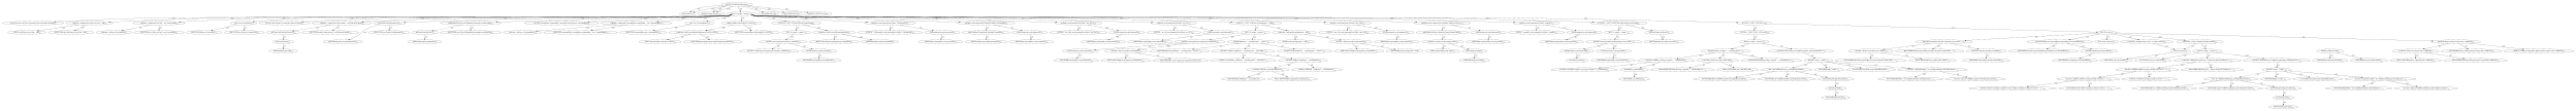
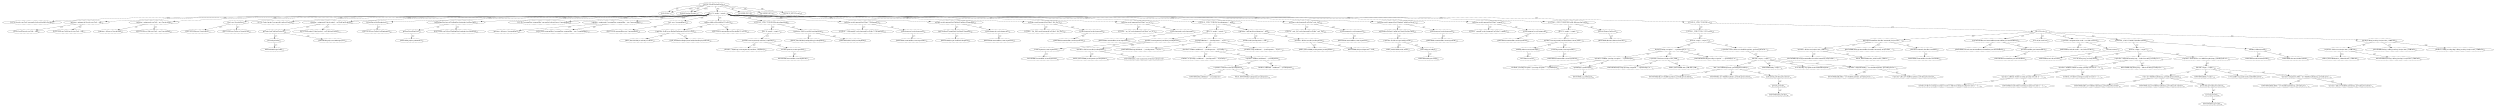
  digraph {
    fontname="Playfair Display"
    node [fontname="Playfair Display"]
    edge [fontname="Playfair Display"]
    n1 [label=<(METHOD,buildBorlandStubs)<SUB>420</SUB>>]
    n2 [label=<(PARAM,this)<SUB>420</SUB>>]
    n3 [label=<(PARAM,Iterator ithomes)<SUB>420</SUB>>]
    n4 [label=<(BLOCK,&lt;empty&gt;,&lt;empty&gt;)<SUB>420</SUB>>]
    n5 [label=<(MODIFIER,PRIVATE)>]
    n6 [label=<(MODIFIER,VIRTUAL)>]
    n7 [label=<(METHOD_RETURN,void)<SUB>420</SUB>>]
    n8 [label=<(LOCAL,Execute execTask: org.apache.tools.ant.taskdefs.Execute)<SUB>421</SUB>>]
    n9 [label=<(&lt;operator&gt;.assignment,Execute execTask = null)<SUB>421</SUB>>]
    n10 [label=<(&lt;operator&gt;.assignment,execTask = new Execute(this))<SUB>423</SUB>>]
    n11 [label=<(&lt;init&gt;,new Execute(this))<SUB>423</SUB>>]
    n12 [label=<(LOCAL,Project project: org.apache.tools.ant.Project)<SUB>424</SUB>>]
    n13 [label=<(&lt;operator&gt;.assignment,Project project = getTask().getProject())<SUB>424</SUB>>]
    n14 [label=<(setAntRun,setAntRun(project))<SUB>425</SUB>>]
    n15 [label=<(setWorkingDirectory,setWorkingDirectory(project.getBaseDir()))<SUB>426</SUB>>]
    n16 [label=<(LOCAL,Commandline commandline: org.apache.tools.ant.types.Commandline)<SUB>428</SUB>>]
    n17 [label=<(&lt;operator&gt;.assignment,Commandline commandline = new Commandline())<SUB>428</SUB>>]
    n18 [label=<(&lt;init&gt;,new Commandline())<SUB>428</SUB>>]
    n19 [label=<(setExecutable,setExecutable(JAVA2IIOP))<SUB>429</SUB>>]
    n20 [label=<(CONTROL_STRUCTURE,IF,if (this.java2iiopdebug))<SUB>431</SUB>>]
    n21 [label=<(setValue,createArgument().setValue(&quot;-VBJclasspath&quot;))<SUB>435</SUB>>]
    n22 [label=<(setPath,createArgument().setPath(getCombinedClasspath()))<SUB>436</SUB>>]
    n23 [label=<(setValue,createArgument().setValue(&quot;-list_files&quot;))<SUB>438</SUB>>]
    n24 [label=<(setValue,createArgument().setValue(&quot;-no_tie&quot;))<SUB>440</SUB>>]
    n25 [label=<(CONTROL_STRUCTURE,IF,if (java2iioparams != null))<SUB>442</SUB>>]
    n26 [label=<(setValue,createArgument().setValue(&quot;-root_dir&quot;))<SUB>449</SUB>>]
    n27 [label=<(setValue,createArgument().setValue(getConfig().srcDir.ge...)<SUB>450</SUB>>]
    n28 [label=<(setValue,createArgument().setValue(&quot;-compile&quot;))<SUB>452</SUB>>]
    n29 [label=<(CONTROL_STRUCTURE,WHILE,while (ithomes.hasNext()))<SUB>454</SUB>>]
    n30 [label=<(CONTROL_STRUCTURE,TRY,try)<SUB>458</SUB>>]
    n31 [label=<(IDENTIFIER,execTask,Execute execTask = null)<SUB>421</SUB>>]
    n32 [label=<(LITERAL,null,Execute execTask = null)<SUB>421</SUB>>]
    n33 [label=<(IDENTIFIER,execTask,execTask = new Execute(this))<SUB>423</SUB>>]
    n34 [label=<(&lt;operator&gt;.alloc,new Execute(this))<SUB>423</SUB>>]
    n35 [label=<(IDENTIFIER,execTask,new Execute(this))<SUB>423</SUB>>]
    n36 [label=<(IDENTIFIER,this,new Execute(this))<SUB>423</SUB>>]
    n37 [label=<(IDENTIFIER,project,Project project = getTask().getProject())<SUB>424</SUB>>]
    n38 [label=<(getProject,getTask().getProject())<SUB>424</SUB>>]
    n39 [label=<(IDENTIFIER,execTask,setAntRun(project))<SUB>425</SUB>>]
    n40 [label=<(IDENTIFIER,project,setAntRun(project))<SUB>425</SUB>>]
    n41 [label=<(IDENTIFIER,execTask,setWorkingDirectory(project.getBaseDir()))<SUB>426</SUB>>]
    n42 [label=<(getBaseDir,getBaseDir())<SUB>426</SUB>>]
    n43 [label=<(IDENTIFIER,commandline,Commandline commandline = new Commandline())<SUB>428</SUB>>]
    n44 [label=<(&lt;operator&gt;.alloc,new Commandline())<SUB>428</SUB>>]
    n45 [label=<(IDENTIFIER,commandline,new Commandline())<SUB>428</SUB>>]
    n46 [label=<(IDENTIFIER,commandline,setExecutable(JAVA2IIOP))<SUB>429</SUB>>]
    n47 [label=<(&lt;operator&gt;.fieldAccess,BorlandDeploymentTool.JAVA2IIOP)<SUB>429</SUB>>]
    n48 [label=<(&lt;operator&gt;.fieldAccess,this.java2iiopdebug)<SUB>431</SUB>>]
    n49 [label=<(BLOCK,&lt;empty&gt;,&lt;empty&gt;)<SUB>431</SUB>>]
    n50 [label=<(createArgument,createArgument())<SUB>435</SUB>>]
    n51 [label=<(LITERAL,&quot;-VBJclasspath&quot;,createArgument().setValue(&quot;-VBJclasspath&quot;))<SUB>435</SUB>>]
    n52 [label=<(createArgument,createArgument())<SUB>436</SUB>>]
    n53 [label=<(getCombinedClasspath,getCombinedClasspath())<SUB>436</SUB>>]
    n54 [label=<(createArgument,createArgument())<SUB>438</SUB>>]
    n55 [label=<(LITERAL,&quot;-list_files&quot;,createArgument().setValue(&quot;-list_files&quot;))<SUB>438</SUB>>]
    n56 [label=<(createArgument,createArgument())<SUB>440</SUB>>]
    n57 [label=<(LITERAL,&quot;-no_tie&quot;,createArgument().setValue(&quot;-no_tie&quot;))<SUB>440</SUB>>]
    n58 [label=<(&lt;operator&gt;.notEquals,java2iioparams != null)<SUB>442</SUB>>]
    n59 [label=<(BLOCK,&lt;empty&gt;,&lt;empty&gt;)<SUB>442</SUB>>]
    n60 [label=<(createArgument,createArgument())<SUB>449</SUB>>]
    n61 [label=<(LITERAL,&quot;-root_dir&quot;,createArgument().setValue(&quot;-root_dir&quot;))<SUB>449</SUB>>]
    n62 [label=<(createArgument,createArgument())<SUB>450</SUB>>]
    n63 [label=<(getAbsolutePath,getConfig().srcDir.getAbsolutePath())<SUB>450</SUB>>]
    n64 [label=<(createArgument,createArgument())<SUB>452</SUB>>]
    n65 [label=<(LITERAL,&quot;-compile&quot;,createArgument().setValue(&quot;-compile&quot;))<SUB>452</SUB>>]
    n66 [label=<(hasNext,ithomes.hasNext())<SUB>454</SUB>>]
    n67 [label=<(BLOCK,&lt;empty&gt;,&lt;empty&gt;)<SUB>454</SUB>>]
    n68 [label=<(BLOCK,try,try)<SUB>458</SUB>>]
    n69 [label=<(CONTROL_STRUCTURE,CATCH,catch)<SUB>468</SUB>>]
    n70 [label=<(getTask,getTask())<SUB>424</SUB>>]
    n71 [label=<(IDENTIFIER,this,getTask())<SUB>424</SUB>>]
    n72 [label=<(IDENTIFIER,project,getBaseDir())<SUB>426</SUB>>]
    n73 [label=<(TYPE_REF,BorlandDeploymentTool,BorlandDeploymentTool)<SUB>429</SUB>>]
    n74 [label=<(FIELD_IDENTIFIER,JAVA2IIOP,JAVA2IIOP)<SUB>429</SUB>>]
    n75 [label=<(IDENTIFIER,this,if (this.java2iiopdebug))>]
    n76 [label=<(FIELD_IDENTIFIER,java2iiopdebug,java2iiopdebug)<SUB>431</SUB>>]
    n77 [label=<(setValue,createArgument().setValue(&quot;-VBJdebug&quot;))<SUB>432</SUB>>]
    n78 [label=<(createArgument,createArgument())<SUB>432</SUB>>]
    n79 [label=<(LITERAL,&quot;-VBJdebug&quot;,createArgument().setValue(&quot;-VBJdebug&quot;))<SUB>432</SUB>>]
    n80 [label=<(IDENTIFIER,commandline,createArgument())<SUB>432</SUB>>]
    n81 [label=<(IDENTIFIER,commandline,createArgument())<SUB>435</SUB>>]
    n82 [label=<(IDENTIFIER,commandline,createArgument())<SUB>436</SUB>>]
    n83 [label=<(IDENTIFIER,this,getCombinedClasspath())<SUB>436</SUB>>]
    n84 [label=<(IDENTIFIER,commandline,createArgument())<SUB>438</SUB>>]
    n85 [label=<(IDENTIFIER,commandline,createArgument())<SUB>440</SUB>>]
    n86 [label=<(&lt;operator&gt;.fieldAccess,this.java2iioparams)<SUB>442</SUB>>]
    n87 [label=<(LITERAL,null,java2iioparams != null)<SUB>442</SUB>>]
    n88 [label=<(log,log(&quot;additional  &quot; + java2iioparams + &quot; to java...)<SUB>443</SUB>>]
    n89 [label=<(setValue,createArgument().setValue(java2iioparams))<SUB>444</SUB>>]
    n90 [label=<(IDENTIFIER,this,java2iioparams != null)>]
    n91 [label=<(FIELD_IDENTIFIER,java2iioparams,java2iioparams)<SUB>442</SUB>>]
    n92 [label=<(IDENTIFIER,this,log(&quot;additional  &quot; + java2iioparams + &quot; to java...)<SUB>443</SUB>>]
    n93 [label=<(&lt;operator&gt;.addition,&quot;additional  &quot; + java2iioparams + &quot; to java2iiop &quot;)<SUB>443</SUB>>]
    n94 [label=<(LITERAL,0,log(&quot;additional  &quot; + java2iioparams + &quot; to java...)<SUB>443</SUB>>]
    n95 [label=<(createArgument,createArgument())<SUB>444</SUB>>]
    n96 [label=<(&lt;operator&gt;.fieldAccess,this.java2iioparams)<SUB>444</SUB>>]
    n97 [label=<(&lt;operator&gt;.addition,&quot;additional  &quot; + java2iioparams)<SUB>443</SUB>>]
    n98 [label=<(LITERAL,&quot; to java2iiop &quot;,&quot;additional  &quot; + java2iioparams + &quot; to java2iiop &quot;)<SUB>443</SUB>>]
    n99 [label=<(LITERAL,&quot;additional  &quot;,&quot;additional  &quot; + java2iioparams)<SUB>443</SUB>>]
    n100 [label=<(&lt;operator&gt;.fieldAccess,this.java2iioparams)<SUB>443</SUB>>]
    n101 [label=<(IDENTIFIER,this,&quot;additional  &quot; + java2iioparams)>]
    n102 [label=<(FIELD_IDENTIFIER,java2iioparams,java2iioparams)<SUB>443</SUB>>]
    n103 [label=<(IDENTIFIER,commandline,createArgument())<SUB>444</SUB>>]
    n104 [label=<(IDENTIFIER,this,createArgument().setValue(java2iioparams))>]
    n105 [label=<(FIELD_IDENTIFIER,java2iioparams,java2iioparams)<SUB>444</SUB>>]
    n106 [label=<(IDENTIFIER,commandline,createArgument())<SUB>449</SUB>>]
    n107 [label=<(IDENTIFIER,commandline,createArgument())<SUB>450</SUB>>]
    n108 [label=<(&lt;operator&gt;.fieldAccess,getConfig().srcDir)<SUB>450</SUB>>]
    n109 [label=<(getConfig,getConfig())<SUB>450</SUB>>]
    n110 [label=<(FIELD_IDENTIFIER,srcDir,srcDir)<SUB>450</SUB>>]
    n111 [label=<(IDENTIFIER,this,getConfig())<SUB>450</SUB>>]
    n112 [label=<(IDENTIFIER,commandline,createArgument())<SUB>452</SUB>>]
    n113 [label=<(IDENTIFIER,ithomes,ithomes.hasNext())<SUB>454</SUB>>]
    n114 [label=<(setValue,createArgument().setValue(ithomes.next().toStri...)<SUB>455</SUB>>]
    n115 [label=<(createArgument,createArgument())<SUB>455</SUB>>]
    n116 [label=<(toString,ithomes.next().toString())<SUB>455</SUB>>]
    n117 [label=<(IDENTIFIER,commandline,createArgument())<SUB>455</SUB>>]
    n118 [label=<(next,ithomes.next())<SUB>455</SUB>>]
    n119 [label=<(log,log(&quot;Calling java2iiop&quot;, Project.MSG_VERBOSE))<SUB>459</SUB>>]
    n120 [label=<(log,log(commandline.describeCommand(), Project.MSG_...)<SUB>460</SUB>>]
    n121 [label=<(setCommandline,setCommandline(commandline.getCommandline()))<SUB>461</SUB>>]
    n122 [label=<(LOCAL,int result: int)<SUB>462</SUB>>]
    n123 [label=<(&lt;operator&gt;.assignment,int result = execTask.execute())<SUB>462</SUB>>]
    n124 [label=<(CONTROL_STRUCTURE,IF,if (isFailure(result)))<SUB>463</SUB>>]
    n125 [label=<(BLOCK,&lt;empty&gt;,&lt;empty&gt;)<SUB>468</SUB>>]
    n126 [label=<(IDENTIFIER,this,log(&quot;Calling java2iiop&quot;, Project.MSG_VERBOSE))<SUB>459</SUB>>]
    n127 [label=<(LITERAL,&quot;Calling java2iiop&quot;,log(&quot;Calling java2iiop&quot;, Project.MSG_VERBOSE))<SUB>459</SUB>>]
    n128 [label=<(&lt;operator&gt;.fieldAccess,Project.MSG_VERBOSE)<SUB>459</SUB>>]
    n129 [label=<(IDENTIFIER,this,log(commandline.describeCommand(), Project.MSG_...)<SUB>460</SUB>>]
    n130 [label=<(describeCommand,describeCommand())<SUB>460</SUB>>]
    n131 [label=<(&lt;operator&gt;.fieldAccess,Project.MSG_DEBUG)<SUB>460</SUB>>]
    n132 [label=<(IDENTIFIER,execTask,setCommandline(commandline.getCommandline()))<SUB>461</SUB>>]
    n133 [label=<(getCommandline,getCommandline())<SUB>461</SUB>>]
+   n134 [label=<(IDENTIFIER,result,int result = execTask.execute())<SUB>462</SUB>>]
    n135 [label=<(execute,execute())<SUB>462</SUB>>]
    n136 [label=<(isFailure,isFailure(result))<SUB>463</SUB>>]
    n137 [label=<(BLOCK,&lt;empty&gt;,&lt;empty&gt;)<SUB>463</SUB>>]
    n138 [label=<(IDENTIFIER,Project,log(&quot;Calling java2iiop&quot;, Project.MSG_VERBOSE))<SUB>459</SUB>>]
    n139 [label=<(FIELD_IDENTIFIER,MSG_VERBOSE,MSG_VERBOSE)<SUB>459</SUB>>]
    n140 [label=<(IDENTIFIER,commandline,describeCommand())<SUB>460</SUB>>]
    n141 [label=<(IDENTIFIER,Project,log(commandline.describeCommand(), Project.MSG_...)<SUB>460</SUB>>]
    n142 [label=<(FIELD_IDENTIFIER,MSG_DEBUG,MSG_DEBUG)<SUB>460</SUB>>]
    n143 [label=<(IDENTIFIER,commandline,getCommandline())<SUB>461</SUB>>]
    n144 [label=<(IDENTIFIER,execTask,execute())<SUB>462</SUB>>]
    n145 [label=<(IDENTIFIER,Execute,isFailure(result))<SUB>463</SUB>>]
    n146 [label=<(IDENTIFIER,result,isFailure(result))<SUB>463</SUB>>]
    n147 [label=<(LOCAL,String msg: java.lang.String)<SUB>464</SUB>>]
    n148 [label=<(&lt;operator&gt;.assignment,String msg = &quot;Failed executing java2iiop (ret c...)<SUB>464</SUB>>]
    n149 [label=<(&lt;operator&gt;.throw,throw new BuildException(msg, getTask().getLoca...)<SUB>466</SUB>>]
    n150 [label=<(IDENTIFIER,msg,String msg = &quot;Failed executing java2iiop (ret c...)<SUB>464</SUB>>]
    n151 [label=<(&lt;operator&gt;.addition,&quot;Failed executing java2iiop (ret code is &quot; + re...)<SUB>464</SUB>>]
    n152 [label=<(BLOCK,&lt;empty&gt;,&lt;empty&gt;)<SUB>466</SUB>>]
    n153 [label=<(&lt;operator&gt;.addition,&quot;Failed executing java2iiop (ret code is &quot; + re...)<SUB>464</SUB>>]
    n154 [label=<(LITERAL,&quot;)&quot;,&quot;Failed executing java2iiop (ret code is &quot; + re...)<SUB>465</SUB>>]
    n155 [label=<(LITERAL,&quot;Failed executing java2iiop (ret code is &quot;,&quot;Failed executing java2iiop (ret code is &quot; + re...)<SUB>464</SUB>>]
    n156 [label=<(IDENTIFIER,result,&quot;Failed executing java2iiop (ret code is &quot; + re...)<SUB>465</SUB>>]
    n157 [label=<(LOCAL,$obj6: org.apache.tools.ant.BuildException)<SUB>466</SUB>>]
    n158 [label=<(&lt;operator&gt;.assignment,$obj6 = new BuildException(msg, getTask().getLo...)<SUB>466</SUB>>]
    n159 [label=<(&lt;init&gt;,new BuildException(msg, getTask().getLocation()))<SUB>466</SUB>>]
    n160 [label=<(IDENTIFIER,$obj6,&lt;empty&gt;)<SUB>466</SUB>>]
    n161 [label=<(IDENTIFIER,$obj6,$obj6 = new BuildException(msg, getTask().getLo...)<SUB>466</SUB>>]
    n162 [label=<(&lt;operator&gt;.alloc,new BuildException(msg, getTask().getLocation()))<SUB>466</SUB>>]
    n163 [label=<(IDENTIFIER,$obj6,new BuildException(msg, getTask().getLocation()))<SUB>466</SUB>>]
    n164 [label=<(IDENTIFIER,msg,new BuildException(msg, getTask().getLocation()))<SUB>466</SUB>>]
    n165 [label=<(getLocation,getTask().getLocation())<SUB>466</SUB>>]
    n166 [label=<(getTask,getTask())<SUB>466</SUB>>]
    n167 [label=<(IDENTIFIER,this,getTask())<SUB>466</SUB>>]
    n168 [label=<(log,log(&quot;java2iiop exception :&quot; + e.getMessage(), P...)<SUB>469</SUB>>]
    n169 [label=<(&lt;operator&gt;.throw,throw new BuildException(e, getTask().getLocati...)<SUB>470</SUB>>]
    n170 [label=<(IDENTIFIER,this,log(&quot;java2iiop exception :&quot; + e.getMessage(), P...)<SUB>469</SUB>>]
    n171 [label=<(&lt;operator&gt;.addition,&quot;java2iiop exception :&quot; + e.getMessage())<SUB>469</SUB>>]
    n172 [label=<(&lt;operator&gt;.fieldAccess,Project.MSG_ERR)<SUB>469</SUB>>]
    n173 [label=<(BLOCK,&lt;empty&gt;,&lt;empty&gt;)<SUB>470</SUB>>]
    n174 [label=<(LITERAL,&quot;java2iiop exception :&quot;,&quot;java2iiop exception :&quot; + e.getMessage())<SUB>469</SUB>>]
    n175 [label=<(getMessage,e.getMessage())<SUB>469</SUB>>]
    n176 [label=<(IDENTIFIER,Project,log(&quot;java2iiop exception :&quot; + e.getMessage(), P...)<SUB>469</SUB>>]
    n177 [label=<(FIELD_IDENTIFIER,MSG_ERR,MSG_ERR)<SUB>469</SUB>>]
    n178 [label=<(IDENTIFIER,e,e.getMessage())<SUB>469</SUB>>]
    n179 [label=<(LOCAL,$obj7: org.apache.tools.ant.BuildException)<SUB>470</SUB>>]
    n180 [label=<(&lt;operator&gt;.assignment,$obj7 = new BuildException(e, getTask().getLoca...)<SUB>470</SUB>>]
    n181 [label=<(&lt;init&gt;,new BuildException(e, getTask().getLocation()))<SUB>470</SUB>>]
    n182 [label=<(IDENTIFIER,$obj7,&lt;empty&gt;)<SUB>470</SUB>>]
    n183 [label=<(IDENTIFIER,$obj7,$obj7 = new BuildException(e, getTask().getLoca...)<SUB>470</SUB>>]
    n184 [label=<(&lt;operator&gt;.alloc,new BuildException(e, getTask().getLocation()))<SUB>470</SUB>>]
    n185 [label=<(IDENTIFIER,$obj7,new BuildException(e, getTask().getLocation()))<SUB>470</SUB>>]
    n186 [label=<(IDENTIFIER,e,new BuildException(e, getTask().getLocation()))<SUB>470</SUB>>]
    n187 [label=<(getLocation,getTask().getLocation())<SUB>470</SUB>>]
    n188 [label=<(getTask,getTask())<SUB>470</SUB>>]
    n189 [label=<(IDENTIFIER,this,getTask())<SUB>470</SUB>>]
    n1 -> n2 [label="AST: "]
    n1 -> n2 [label="DDG: "]
    n1 -> n3 [label="AST: "]
    n1 -> n3 [label="DDG: "]
    n1 -> n4 [label="AST: "]
    n1 -> n5 [label="AST: "]
    n1 -> n6 [label="AST: "]
    n1 -> n7 [label="AST: "]
    n4 -> n8 [label="AST: "]
    n4 -> n9 [label="AST: "]
    n4 -> n10 [label="AST: "]
    n4 -> n11 [label="AST: "]
    n4 -> n12 [label="AST: "]
    n4 -> n13 [label="AST: "]
    n4 -> n14 [label="AST: "]
    n4 -> n15 [label="AST: "]
    n4 -> n16 [label="AST: "]
    n4 -> n17 [label="AST: "]
    n4 -> n18 [label="AST: "]
    n4 -> n19 [label="AST: "]
    n4 -> n20 [label="AST: "]
    n4 -> n21 [label="AST: "]
    n4 -> n22 [label="AST: "]
    n4 -> n23 [label="AST: "]
    n4 -> n24 [label="AST: "]
    n4 -> n25 [label="AST: "]
    n4 -> n26 [label="AST: "]
    n4 -> n27 [label="AST: "]
    n4 -> n28 [label="AST: "]
    n4 -> n29 [label="AST: "]
    n4 -> n30 [label="AST: "]
    n9 -> n31 [label="AST: "]
    n9 -> n32 [label="AST: "]
    n10 -> n33 [label="AST: "]
    n10 -> n34 [label="AST: "]
    n11 -> n35 [label="AST: "]
    n11 -> n36 [label="AST: "]
    n13 -> n37 [label="AST: "]
    n13 -> n38 [label="AST: "]
    n14 -> n39 [label="AST: "]
-   n14 -> n40 [label="AST: "]
+   n38 -> n40 [label="AST: "]
    n15 -> n41 [label="AST: "]
    n15 -> n42 [label="AST: "]
    n17 -> n43 [label="AST: "]
    n17 -> n44 [label="AST: "]
    n18 -> n45 [label="AST: "]
    n19 -> n46 [label="AST: "]
    n19 -> n47 [label="AST: "]
    n20 -> n48 [label="AST: "]
    n20 -> n49 [label="AST: "]
    n21 -> n50 [label="AST: "]
    n21 -> n51 [label="AST: "]
    n22 -> n52 [label="AST: "]
    n22 -> n53 [label="AST: "]
    n23 -> n54 [label="AST: "]
    n23 -> n55 [label="AST: "]
    n24 -> n56 [label="AST: "]
    n24 -> n57 [label="AST: "]
    n25 -> n58 [label="AST: "]
    n25 -> n59 [label="AST: "]
    n26 -> n60 [label="AST: "]
    n26 -> n61 [label="AST: "]
    n27 -> n62 [label="AST: "]
    n27 -> n63 [label="AST: "]
    n28 -> n64 [label="AST: "]
    n28 -> n65 [label="AST: "]
    n29 -> n66 [label="AST: "]
    n29 -> n67 [label="AST: "]
    n30 -> n68 [label="AST: "]
    n30 -> n69 [label="AST: "]
    n38 -> n70 [label="AST: "]
    n42 -> n72 [label="AST: "]
    n47 -> n73 [label="AST: "]
    n47 -> n74 [label="AST: "]
    n48 -> n75 [label="AST: "]
    n48 -> n76 [label="AST: "]
    n49 -> n77 [label="AST: "]
    n50 -> n81 [label="AST: "]
    n52 -> n82 [label="AST: "]
    n53 -> n83 [label="AST: "]
    n54 -> n84 [label="AST: "]
    n56 -> n85 [label="AST: "]
    n58 -> n86 [label="AST: "]
    n58 -> n87 [label="AST: "]
    n59 -> n88 [label="AST: "]
    n59 -> n89 [label="AST: "]
    n60 -> n106 [label="AST: "]
    n62 -> n107 [label="AST: "]
    n63 -> n108 [label="AST: "]
    n64 -> n112 [label="AST: "]
    n66 -> n113 [label="AST: "]
    n67 -> n114 [label="AST: "]
    n68 -> n119 [label="AST: "]
    n68 -> n120 [label="AST: "]
    n68 -> n121 [label="AST: "]
    n68 -> n122 [label="AST: "]
    n68 -> n123 [label="AST: "]
    n68 -> n124 [label="AST: "]
    n69 -> n125 [label="AST: "]
    n70 -> n71 [label="AST: "]
    n77 -> n78 [label="AST: "]
    n77 -> n79 [label="AST: "]
    n78 -> n80 [label="AST: "]
    n86 -> n90 [label="AST: "]
    n86 -> n91 [label="AST: "]
    n88 -> n92 [label="AST: "]
    n88 -> n93 [label="AST: "]
    n88 -> n94 [label="AST: "]
    n89 -> n95 [label="AST: "]
    n89 -> n96 [label="AST: "]
    n93 -> n97 [label="AST: "]
    n93 -> n98 [label="AST: "]
    n95 -> n103 [label="AST: "]
    n96 -> n104 [label="AST: "]
    n96 -> n105 [label="AST: "]
    n97 -> n99 [label="AST: "]
    n97 -> n100 [label="AST: "]
    n100 -> n101 [label="AST: "]
    n100 -> n102 [label="AST: "]
    n108 -> n109 [label="AST: "]
    n108 -> n110 [label="AST: "]
    n109 -> n111 [label="AST: "]
    n114 -> n115 [label="AST: "]
    n114 -> n116 [label="AST: "]
    n115 -> n117 [label="AST: "]
    n116 -> n118 [label="AST: "]
    n119 -> n126 [label="AST: "]
    n119 -> n127 [label="AST: "]
    n119 -> n128 [label="AST: "]
    n120 -> n129 [label="AST: "]
    n120 -> n130 [label="AST: "]
    n120 -> n131 [label="AST: "]
    n121 -> n132 [label="AST: "]
    n121 -> n133 [label="AST: "]
+   n123 -> n134 [label="AST: "]
    n123 -> n135 [label="AST: "]
-   n124 -> n135 [label="AST: "]
+   n124 -> n136 [label="AST: "]
    n124 -> n137 [label="AST: "]
    n125 -> n168 [label="AST: "]
    n125 -> n169 [label="AST: "]
    n128 -> n138 [label="AST: "]
    n128 -> n139 [label="DDG: "]
    n130 -> n140 [label="AST: "]
    n131 -> n141 [label="AST: "]
    n131 -> n142 [label="AST: "]
    n133 -> n143 [label="AST: "]
    n135 -> n144 [label="AST: "]
    n136 -> n145 [label="AST: "]
    n136 -> n146 [label="AST: "]
    n137 -> n147 [label="AST: "]
    n137 -> n148 [label="AST: "]
    n137 -> n149 [label="AST: "]
    n148 -> n150 [label="AST: "]
    n148 -> n151 [label="AST: "]
    n149 -> n152 [label="AST: "]
    n151 -> n153 [label="AST: "]
    n151 -> n154 [label="AST: "]
    n152 -> n157 [label="AST: "]
    n152 -> n158 [label="AST: "]
    n152 -> n159 [label="AST: "]
    n152 -> n160 [label="AST: "]
    n153 -> n155 [label="AST: "]
    n153 -> n156 [label="AST: "]
    n158 -> n161 [label="AST: "]
    n158 -> n162 [label="AST: "]
    n159 -> n163 [label="AST: "]
    n159 -> n164 [label="AST: "]
    n159 -> n165 [label="AST: "]
    n165 -> n166 [label="AST: "]
    n166 -> n167 [label="AST: "]
    n168 -> n170 [label="AST: "]
    n168 -> n171 [label="AST: "]
    n168 -> n172 [label="AST: "]
    n169 -> n173 [label="AST: "]
    n171 -> n174 [label="AST: "]
    n171 -> n175 [label="AST: "]
    n172 -> n176 [label="AST: "]
    n172 -> n177 [label="AST: "]
    n173 -> n179 [label="AST: "]
    n173 -> n180 [label="AST: "]
    n173 -> n181 [label="AST: "]
    n173 -> n182 [label="AST: "]
    n175 -> n178 [label="AST: "]
    n180 -> n183 [label="AST: "]
    n180 -> n184 [label="AST: "]
    n181 -> n185 [label="AST: "]
    n181 -> n186 [label="AST: "]
    n181 -> n187 [label="AST: "]
    n187 -> n188 [label="AST: "]
    n188 -> n189 [label="AST: "]
  }
